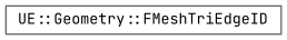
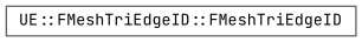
  digraph {
    rankdir=TB
    fontname="JetBrains Mono"
-   n1 [color=grey40 fillcolor=white fontname="JetBrains Mono" fontsize=10 height=0.2 label="UE::Geometry::FMeshTriEdgeID" shape=box style=filled width=0.4]
+   n1 [color=grey40 fillcolor=white fontname="JetBrains Mono" fontsize=10 height=0.2 label="UE::FMeshTriEdgeID::FMeshTriEdgeID" shape=box style=filled width=0.4]
  }
